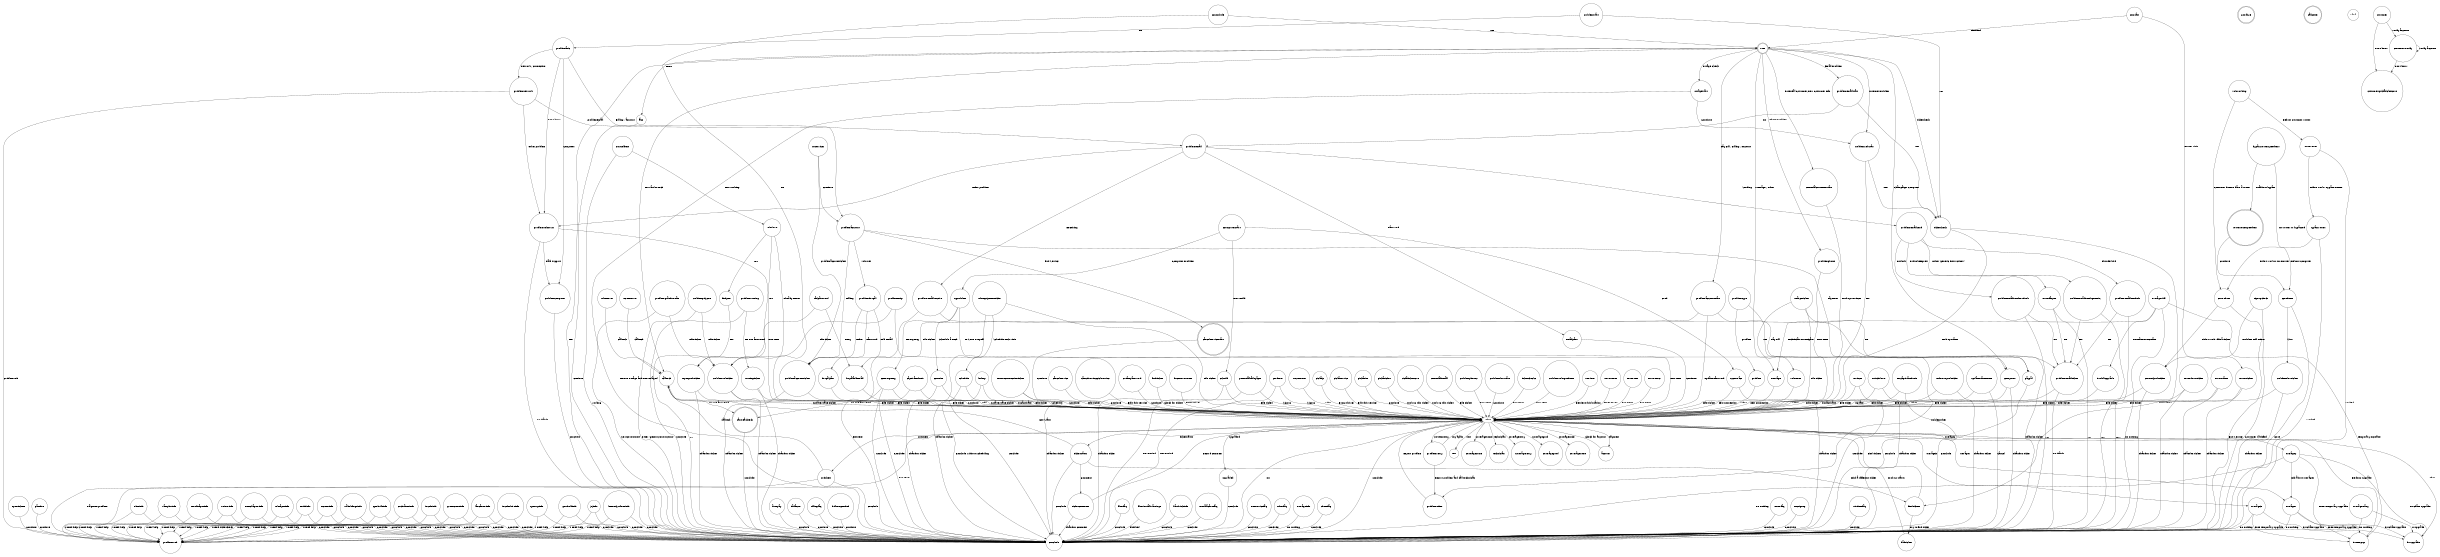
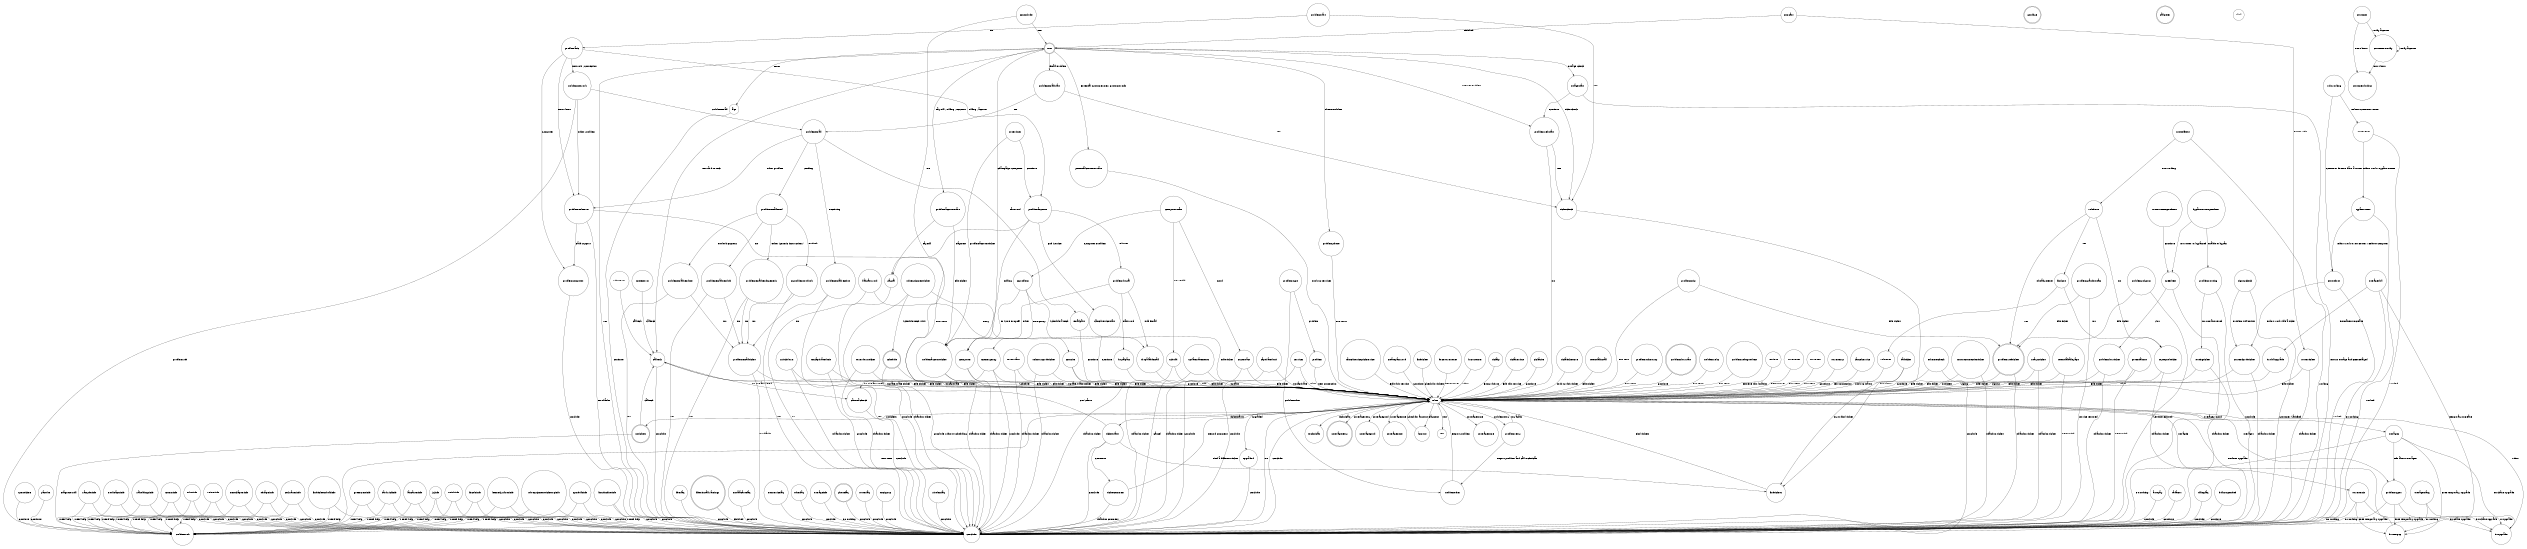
  digraph {
    node [shape=circle]
    root [shape=doublecircle]
    calltech
    ccomputer
    faqs
-   message
    outagestart
    problemwebstart
    potentialcustomerstart
    problemaccountstart
    problememailstart
    ticketcheck
    problemphone
    robot [shape=hexagon]
    conclude
-   cantreachtech [shape=doublecircle]
+   cantreachtech
    problemaccountticket
    paypal
    problememail
    findtickets
    goodbye [shape=doublecircle]
    callpeter [shape=doublecircle]
    account
-   notickets
-   overage1
+   notickets [shape=doublecircle]
+   overage1 [label=problemtype1]
    overage2
-   overage3
+   overage3 [label=towertest3]
    problemretry
    ticketstatus
    test
    coveragesome
    technician
-   coverageretry
+   coverageretry [shape=doublecircle]
    upgraded
    coveragegood
    coveragenone
    problemweb
    bwtempup
    bwupgrade
    problemother
    ticketcomment
    1404
    lincolninfo
    autopay
    badactor
    badpassword
    drupaladdemail
    badticket
    billingfaq
    bulksuspended
    bwuldlupgrade
    bypassrouter
    custreboot
    custendprobticket
    bypassrouterspeedtest
    speedtest
-   routerresetspeedtest [shape=doublecircle]
+   routerresetspeedtest
    problemslowticket
    cancelservice
    cancelservicepickservice
-   cancelservicestart [shape=doublecircle]
+   cancelservicestart
    captivatedunit
    ccbuild
    ccconclude
    cccontract
    ccemergency
    ccomputerstart
    ccproblem
    cconsite
    cochranesinfo
    comcast
    routerticket
-   cpm_vpinfo
+   cpm_vpinfo [label=voloequipmentticket_vpinfo]
    cpmbulkinfo
    createpassword
    customer
-   customer_lookup [label=customer_pickaticketcore]
+   customer_lookup
    customer_verify
    custselftest
    volodown
    findpoe
    nopoeprobticket
-   problemwebticket
+   problemwebticket [shape=doublecircle]
    voloreset
    drupalpass
    emailpass
-   ethernetcheck [label=lookup]
+   ethernetcheck
    fiberfaq
-   fiberinstallwarnings
+   fiberinstallwarnings [shape=doublecircle]
    findticket
    forcetowerreset
    greencrestinfo
-   gsr_bulkinfo
+   gsr_bulkinfo [label=findtickets_bulkinfo]
    hardwickinfo
    hvcustomer
    jsjinfo
    kennedywilsoninfo
    lancasterinfo
    lincolnshireinfo
    mhminfo
    moulinaptsinfo
    mxualacartefaq
    mxunoconnectionticket
    nextchapterinfo
    noarpsticket
    nonservicefaq
    noservices
    problemaccount
    opentickets
    otherfaq
    overageinfo
    overagemany
    overageuldl
    pastdue
-   phonefaq
+   phonefaq [shape=doublecircle]
    pickaip
    pickaservice
    pickasite
-   pickaticket
    pickaticketcore
    potentialbaileyapts
    potentialinstall
-   potentialmxu [label=goodtest]
+   potentialmxu
    problem
    problemdrupal
    problematic
    problemcomputer
    problemunknown
    problemnetwork
    problememailreceive
    problememailsend
    problememailticket
-   problememailsend_outlook
-   problememailsend_oe [label=routerfaq_oe]
+   problememailsend_outlook [label=ccproblem_outlook]
+   problememailsend_oe
    problememailsend_tb
    problememailsend_generic
    problemgrandstream
    problemnoip
-   problemphone2
+   problemphone2 [label=problemunknown2]
    problempolycom
    problemrouting
    routingticket
-   problemslowstart
+   problemslowstart [shape=doublecircle]
    problemstart
    problemtype
-   problemweb2 [label=ticketcheck2]
+   problemweb2
    problemweb_goodtest
    retrieve
-   schedule
+   schedule [shape=doublecircle]
    roboterror
    robsaptsinfo
    routerfaq
    routerreset
    screenerror
    services
    signupcheck
    smithinfo
    switchdown
    tnccaptivatedunit
    tncsignup
    towerdownticket
    towerreset
    towerstatus
    towertest
    towertest2
    ucomminfo
    unknownprobticket
    updatestatements
    voloequipmentticket
    voloworking
    waholdingsinfo
    wamplerinfo
    weinerinfo
    wirelessfaq
    root -> calltech [label="Forward to tech"]
    root -> ccomputer [label="Champaign Computer"]
    root -> faqs [label=FAQs]
-   root -> message [label="Message / Other"]
    root -> outagestart [label="Outage Check"]
    root -> problemwebstart [label="Internet Problem"]
    root -> potentialcustomerstart [label="Potential Customer/New Customer Info"]
    root -> problemaccountstart [label="Pay Bill / Billing / Account"]
    root -> problememailstart [label="Email Problem"]
    root -> ticketcheck [label=ticketcheck]
    root -> problemphone [label="Phone Problem"]
    calltech -> robot [label="Update/Make Ticket"]
-   notickets -> conclude [label=conclude]
+   calltech -> conclude [label=conclude]
    calltech -> cantreachtech [label="No one answered"]
    ccomputer -> robot [label="File ticket"]
    ccomputer -> conclude [label="Abandon ticket"]
    faqs -> conclude [label=continue]
-   message -> robot [label=robot]
    outagestart -> problemwebstart [label=Continue]
    outagestart -> conclude [label="Known Outage and ETR Relayed"]
    problemwebstart -> ticketcheck [label=Yes]
    problemwebstart -> robot [label=No]
    potentialcustomerstart -> robot [label="Look up services"]
-   problemaccountstart -> robot [label="Update Password"]
    problemaccountstart -> problemaccountticket [label="File Ticket"]
    problemaccountstart -> paypal [label="Pay Bill"]
    problememailstart -> ticketcheck [label=Yes]
    problememailstart -> problememail [label=No]
-   ticketcheck -> robot [label="Look up status"]
    ticketcheck -> findtickets [label="Don't know"]
    problemphone -> robot [label="Run tests"]
    robot -> conclude [label=conclude]
    robot -> account [label=Payment]
    robot -> notickets [label=notickets]
    robot -> overage1 [label=overage1]
    robot -> overage2 [label=overage2]
    robot -> overage3 [label=overage3]
    robot -> problemretry [label=problemretry]
    robot -> ticketstatus [label=ticketstatus]
    robot -> test [label=test]
    robot -> coveragesome [label=coveragesome]
    robot -> technician [label=technician]
    robot -> coverageretry [label=coverageretry]
    robot -> upgraded [label=upgraded]
    robot -> coveragegood [label=coveragegood]
    robot -> coveragenone [label=coveragenone]
    conclude -> root [label=Yes]
    conclude -> robot [label=No]
    cantreachtech -> conclude [label=conclude]
    problemaccountticket -> robot [label="File ticket"]
    problemaccountticket -> conclude [label="Abandon ticket"]
    paypal -> conclude [label=conclude]
    problememail -> emailpass [label=Password]
    problememail -> problemunknown [label="Other problem"]
    problememail -> problememailreceive [label=Receiving]
    problememail -> problememailsend [label=Sending]
    findtickets -> robot [label="Find tickets"]
    account -> robot [label="Check for account"]
    notickets -> calltech [label=calltech]
-   notickets -> problemweb [label="Diagnose problem"]
+   notickets -> problemweb [label="Diagnose still"]
    overage1 -> conclude [label="Do nothing"]
    overage1 -> bwtempup [label="Free temporary upgrade"]
    overage1 -> bwupgrade [label="Purchase upgrade"]
    overage2 -> conclude [label="Do nothing"]
    overage2 -> overage1 [label="Info about overages"]
    overage2 -> bwtempup [label="Free temporary upgrade"]
    overage2 -> bwupgrade [label="Purchase upgrade"]
    overage3 -> conclude [label="Do nothing"]
    overage3 -> bwtempup [label="Free temporary upgrade"]
    overage3 -> bwupgrade [label="Purchase upgrade"]
    problemretry -> robot [label="Try again"]
    problemretry -> problemother [label="Report problem and call technician"]
    ticketstatus -> calltech [label="Get Status"]
    ticketstatus -> conclude [label=Conclude]
    ticketstatus -> findtickets [label="Find a different ticket"]
    ticketstatus -> ticketcomment [label=Comment]
    upgraded -> conclude [label=conclude]
    problemweb -> robot [label="Run tests"]
    bwtempup -> robot [label="Perform upgrade"]
    bwupgrade -> robot [label=robot]
    problemother -> robot [label="Report problem"]
    ticketcomment -> robot [label="Record comment"]
    ticketcomment -> conclude [label="Abandon comment"]
    lincolninfo -> conclude [label=Conclude]
    lincolninfo -> problemweb [label="I need help"]
    autopay -> conclude [label=conclude]
    badactor -> conclude [label=Continue]
    badpassword -> conclude [label=No]
    badpassword -> drupaladdemail [label=Retry]
    drupaladdemail -> robot [label=Add]
    badticket -> robot [label="Look up status"]
-   findtickets -> badticket [label="Try to find ticket"]
+   badticket -> findtickets [label="Try to find ticket"]
    billingfaq -> conclude [label=conclude]
    bulksuspended -> conclude [label=Continue]
    bwuldlupgrade -> robot [label=robot]
    bypassrouter -> conclude [label=Worked]
    bypassrouter -> custreboot [label="Didn't work or No Router - Reboot computer"]
-   custreboot -> conclude [label="End Service"]
+   custreboot -> conclude [label=Worked]
    custreboot -> custendprobticket [label="Didn't work - file a ticket"]
    custendprobticket -> robot [label="File ticket"]
    custendprobticket -> conclude [label="Abandon ticket"]
    bypassrouterspeedtest -> speedtest [label="No router or bypassed"]
-   bypassrouterspeedtest -> routerresetspeedtest [label="Unable to bypass"]
+   bypassrouterspeedtest -> problemrouting [label="Unable to bypass"]
    speedtest -> conclude [label=Good]
    speedtest -> problemslowticket [label=Slow]
    routerresetspeedtest -> speedtest [label=Continue]
    problemslowticket -> robot [label="File ticket"]
    problemslowticket -> conclude [label="Abandon ticket"]
    cancelservice -> robot [label=Continue]
    cancelservicepickservice -> robot [label="Edit this service"]
    cancelservicestart -> robot [label=Continue]
    captivatedunit -> robot [label=Uncaptivate]
    captivatedunit -> conclude [label=Conclude]
    ccbuild -> robot [label="File ticket"]
    ccbuild -> conclude [label="Abandon ticket"]
    ccconclude -> root [label=Yes]
    ccconclude -> robot [label=No]
    cccontract -> robot [label="File ticket"]
    cccontract -> conclude [label="Abandon ticket"]
    ccemergency -> robot [label="Update/Make Ticket"]
    ccemergency -> conclude [label=conclude]
    ccemergency -> cantreachtech [label="No one answered"]
    ccomputerstart -> ccbuild [label="New Build"]
    ccomputerstart -> cccontract [label=Good]
    ccomputerstart -> ccproblem [label="Computer Problem"]
    ccproblem -> ccomputer [label="In Store Dropoff"]
    ccproblem -> ccemergency [label=Emergency]
    ccproblem -> cconsite [label="Schedule a Tech"]
    cconsite -> robot [label="File ticket"]
    cconsite -> conclude [label="Abandon ticket"]
    cochranesinfo -> conclude [label=Conclude]
    cochranesinfo -> problemweb [label="I need help"]
    comcast -> root [label=Finished]
    comcast -> routerticket [label="Router visit"]
    routerticket -> robot [label="File ticket"]
    routerticket -> conclude [label="Abandon ticket"]
    cpm_vpinfo -> conclude [label=Conclude]
    cpm_vpinfo -> problemweb [label="I need help"]
    cpmbulkinfo -> conclude [label=Conclude]
-   cpmbulkinfo -> problemweb [label="I need ticketcheck"]
+   cpmbulkinfo -> problemweb [label="I need help"]
    createpassword -> robot [label=Continue]
    customer -> customer_lookup [label="Don't know"]
    customer -> customer_verify [label="Verify account"]
    customer_verify -> customer_lookup [label="Don't know"]
    customer_verify -> customer_verify [label="Verify account"]
    custselftest -> conclude [label=Working]
    custselftest -> volodown [label="Not working"]
    volodown -> findpoe [label=Yes]
    volodown -> nopoeprobticket [label=No]
    volodown -> problemwebticket [label="Already Reset"]
    findpoe -> nopoeprobticket [label=No]
-   noarpsticket -> voloreset [label=Yes]
+   findpoe -> voloreset [label=Yes]
    nopoeprobticket -> robot [label="File ticket"]
    nopoeprobticket -> conclude [label="Abandon ticket"]
    problemwebticket -> robot [label="File ticket"]
    problemwebticket -> conclude [label="Abandon ticket"]
    voloreset -> robot [label="Test connection"]
    drupalpass -> robot [label=Continue]
    emailpass -> robot [label=Continue]
    ethernetcheck -> robot [label=Continue]
    ethernetcheck -> conclude [label=conclude]
    fiberfaq -> conclude [label=conclude]
    fiberinstallwarnings -> conclude [label="Finished "]
    findticket -> robot [label="Check for tickets"]
    forcetowerreset -> robot [label="Reset Tower"]
    greencrestinfo -> conclude [label=Conclude]
    greencrestinfo -> problemweb [label="I need help"]
    gsr_bulkinfo -> conclude [label=Conclude]
    gsr_bulkinfo -> problemweb [label="I need help"]
    hardwickinfo -> conclude [label=Conclude]
+   hardwickinfo -> problemweb [label="I need help"]
    hvcustomer -> robot [label=robot]
    jsjinfo -> conclude [label=Conclude]
    jsjinfo -> problemweb [label="I need help"]
    kennedywilsoninfo -> conclude [label=Conclude]
    kennedywilsoninfo -> problemweb [label="I need help"]
    lancasterinfo -> conclude [label=Conclude]
    lancasterinfo -> problemweb [label="I need help"]
    lincolnshireinfo -> conclude [label=Conclude]
    lincolnshireinfo -> problemweb [label="I need help"]
    mhminfo -> conclude [label=Conclude]
    mhminfo -> problemweb [label="I need help"]
    moulinaptsinfo -> conclude [label=Conclude]
    moulinaptsinfo -> problemweb [label="I need help"]
    mxualacartefaq -> conclude [label=conclude]
    mxunoconnectionticket -> robot [label="File ticket"]
    mxunoconnectionticket -> conclude [label="Abandon ticket"]
    nextchapterinfo -> conclude [label=Conclude]
    nextchapterinfo -> problemweb [label="I need help"]
-   noarpsticket -> robot [label="File ticket"]
+   noarpsticket -> robot [label=notickets]
    noarpsticket -> conclude [label="Abandon ticket"]
    nonservicefaq -> conclude [label=conclude]
    noservices -> problemaccountticket [label=problemaccountticket]
    noservices -> problemaccount [label=Continue]
    problemaccount -> problemaccountticket [label=Billing]
    problemaccount -> paypal [label=Payment]
    problemaccount -> cancelservicestart [label="End Service"]
    problemaccount -> problemdrupal [label="Volo.net"]
    opentickets -> problemweb [label="Continue "]
    otherfaq -> conclude [label=conclude]
    overageinfo -> conclude [label="Do nothing"]
    overagemany -> conclude [label="Do nothing"]
    overagemany -> bwupgrade [label=bwupgrade]
-   overageuldl -> message [label="Technician Investigate"]
    overageuldl -> conclude [label="Do nothing"]
    overageuldl -> bwtempup [label="Temporary Increase"]
    overageuldl -> bwuldlupgrade [label="Permanent Increase"]
    pastdue -> problemweb [label="Continue "]
    phonefaq -> conclude [label=conclude]
    pickaip -> robot [label="Bump this IP"]
    pickaservice -> robot [label="Edit this service"]
    pickasite -> robot [label=Continue]
-   pickaticket -> robot [label="Look up this ticket"]
    pickaticketcore -> robot [label="Look up this ticket"]
    potentialbaileyapts -> robot [label=Signup]
    potentialbaileyapts -> conclude [label=Nevermind]
    potentialinstall -> robot [label="File Ticket"]
    potentialmxu -> robot [label=Signup]
    potentialmxu -> conclude [label=Nevermind]
    problem -> robot [label="Test connection"]
    problemdrupal -> problemaccountticket [label=Other]
    problemdrupal -> drupaladdemail [label="Add Email"]
    problemdrupal -> drupalpass [label=Password]
    problematic -> problemaccount [label="Billing / account"]
    problematic -> problemcomputer [label=Computer]
    problematic -> problemunknown [label="Don't know"]
    problematic -> problemnetwork [label="Network / connection"]
    problemcomputer -> conclude [label=conclude]
    problemunknown -> robot [label="Run tests"]
    problemunknown -> conclude [label="No thanks"]
    problemunknown -> problemcomputer [label="Paid support"]
    problemnetwork -> problememail [label=problememail]
    problemnetwork -> problemweb [label=problemweb]
    problemnetwork -> problemunknown [label="Other problem"]
-   problememailreceive -> conclude [label=Retrieve]
+   problememailreceive -> conclude [label=Yes]
    problememailreceive -> problememailticket [label=No]
    problememailsend -> problememailsend_outlook [label=Outlook]
    problememailsend -> problememailsend_oe [label="Outlook Express"]
-   problememailsend -> problememailsend_tb [label=Thunderbird]
+   problememailsend -> problememailsend_tb [label=No]
    problememailsend -> problememailsend_generic [label="Other (generic instructions)"]
    problememailticket -> robot [label="File Ticket"]
    problememailticket -> conclude [label="No thanks"]
    problememailsend_outlook -> conclude [label=Yes]
    problememailsend_outlook -> problememailticket [label=No]
    problememailsend_oe -> conclude [label=Yes]
    problememailsend_oe -> problememailticket [label=No]
-   problememailsend_tb -> conclude [label=Test]
+   problememailsend_tb -> conclude [label=Yes]
    problememailsend_tb -> problememailticket [label=No]
    problememailsend_generic -> conclude [label=Yes]
    problememailsend_generic -> problememailticket [label=No]
    problemgrandstream -> conclude [label="Service restored"]
    problemgrandstream -> problemwebticket [label="File ticket "]
    problemnoip -> robot [label="Run tests"]
    problemnoip -> problemwebticket [label="File ticket"]
    problemphone2 -> robot [label="Run tests"]
-   problempolycom -> conclude [label="Other (generic instructions)"]
+   problempolycom -> conclude [label="Service restored"]
    problempolycom -> problemwebticket [label="File ticket "]
    problemrouting -> conclude [label=conclude]
    problemrouting -> routingticket [label="No one answered"]
    routingticket -> robot [label="File ticket"]
    routingticket -> conclude [label="Abandon ticket"]
    problemslowstart -> robot [label=Continue]
    problemstart -> ticketcheck [label=Yes]
    problemstart -> problematic [label=No]
    problemtype -> problemother [label=problemother]
    problemtype -> problem [label=problem]
    problemweb2 -> robot [label="Run tests"]
    problemweb_goodtest -> robot [label="Run tests"]
    retrieve -> robot [label="Retrieve this location"]
    schedule -> robot [label=Schedule]
    schedule -> conclude [label="Conclude without scheduling"]
    roboterror -> calltech [label=calltech]
    robsaptsinfo -> conclude [label=Conclude]
    robsaptsinfo -> problemweb [label="I need help"]
    routerfaq -> conclude [label=conclude]
    routerreset -> conclude [label=Worked]
    routerreset -> bypassrouter [label="Didn't work - Bypass Router"]
    screenerror -> calltech [label=calltech]
    services -> robot [label=robot]
    services -> conclude [label=conclude]
    signupcheck -> conclude [label="Customer Satisfied"]
    signupcheck -> custendprobticket [label="Problem still exists"]
    smithinfo -> conclude [label=Conclude]
    smithinfo -> problemweb [label="I need help"]
    switchdown -> robot [label="File ticket"]
    switchdown -> conclude [label="Abandon ticket"]
    tnccaptivatedunit -> robot [label=Uncaptivate]
    tnccaptivatedunit -> conclude [label=Conclude]
    tncsignup -> conclude [label="Conclude "]
    towerdownticket -> robot [label="File ticket"]
    towerdownticket -> conclude [label="Abandon ticket"]
    towerreset -> robot [label="Reset Tower"]
    towerstatus -> robot [label="File ticket"]
    towerstatus -> conclude [label="Abandon ticket"]
    towertest -> robot [label="Run Tests"]
    towertest2 -> robot [label="Run Tests"]
    ucomminfo -> conclude [label=Conclude]
    ucomminfo -> problemweb [label="I need help"]
    unknownprobticket -> robot [label="File ticket"]
    unknownprobticket -> conclude [label="Abandon ticket"]
    updatestatements -> robot [label=Update]
    updatestatements -> conclude [label=Cancel]
    voloequipmentticket -> robot [label="File ticket"]
    voloequipmentticket -> conclude [label="Abandon ticket"]
    voloequipmentticket -> schedule [label="Schedule Tech Visit"]
    voloworking -> custreboot [label="Customer doesn't have a router"]
    voloworking -> routerreset [label="Reboot customer router"]
    waholdingsinfo -> conclude [label=Conclude]
    waholdingsinfo -> problemweb [label="I need help"]
    wamplerinfo -> conclude [label=Conclude]
    wamplerinfo -> problemweb [label="I need help"]
    weinerinfo -> conclude [label=Conclude]
    weinerinfo -> problemweb [label="I need help"]
    wirelessfaq -> conclude [label=conclude]
  }
